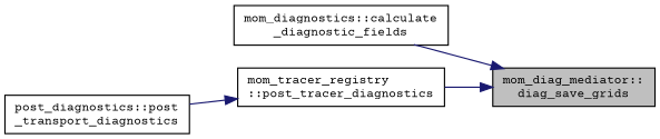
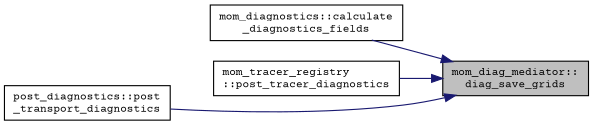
  digraph {
    fontname="Courier Prime"
    rankdir=RL
    node [color=black fillcolor=white fontname="Courier Prime" fontsize=10 shape=record style=filled]
    edge [color=midnightblue dir=back fontname="Courier Prime" fontsize=10 labelfontname=Helvetica labelfontsize=10 style=solid]
    n1 [fillcolor=grey75 fontcolor=black height=0.2 label="mom_diag_mediator::\ldiag_save_grids" width=0.4]
-   n2 [height=0.2 label="mom_diagnostics::calculate\l_diagnostic_fields" width=0.4]
+   n2 [height=0.2 label="mom_diagnostics::calculate\l_diagnostics_fields" width=0.4]
    n3 [height=0.2 label="mom_tracer_registry\l::post_tracer_diagnostics" width=0.4]
    n4 [height=0.2 label="post_diagnostics::post\l_transport_diagnostics" width=0.4]
    n1 -> n2
    n1 -> n3
-   n3 -> n4
+   n1 -> n4
  }
